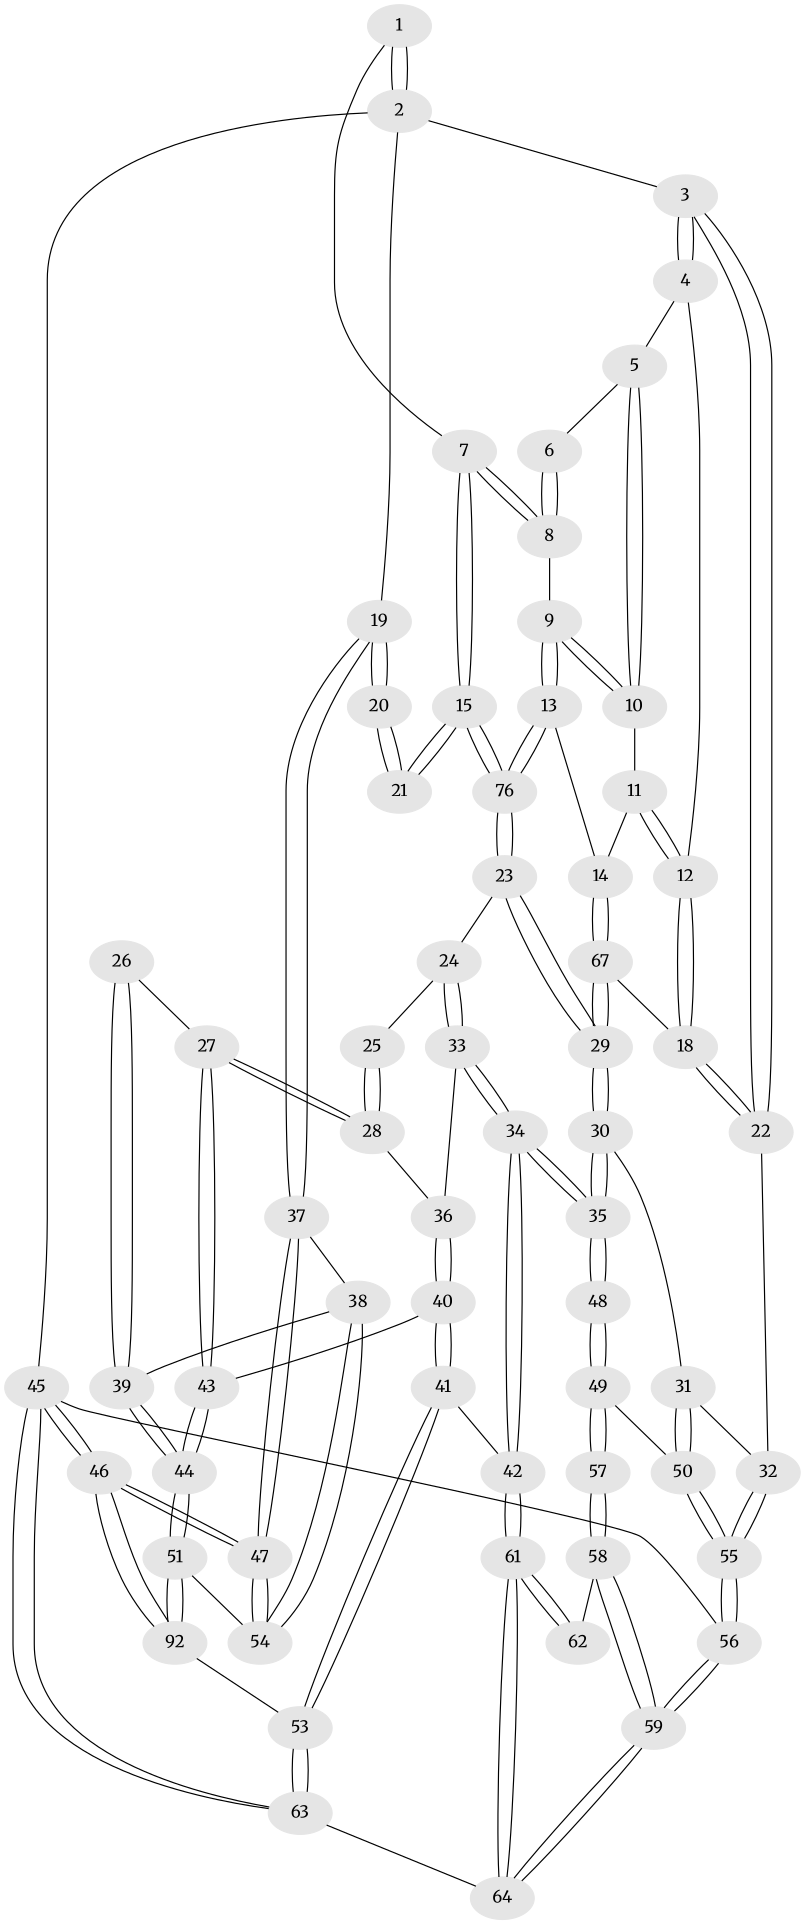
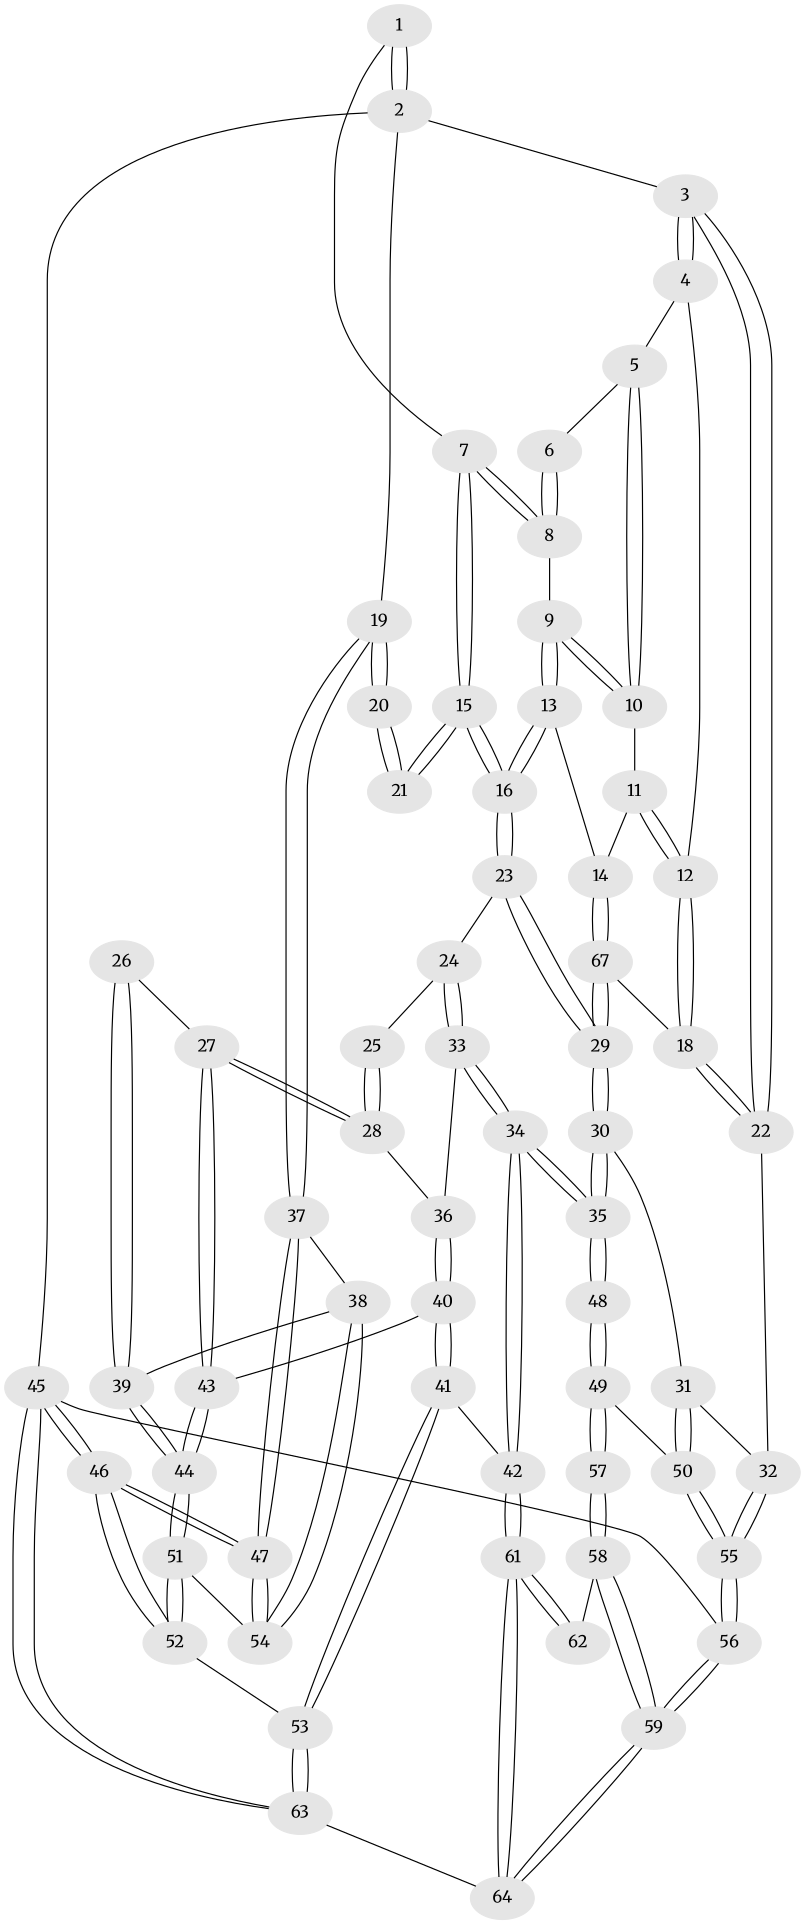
  graph {
    fontname=Merriweather
    node [color=gray90 fontname=Merriweather style=filled]
    edge [fontname=Merriweather]
    1
    2
    7
    3
    19
    45
    8
    15
    4
    22
    20
    37
    56
    46
    63
    5
    12
    32
    59
    6
    10
    18
    11
    9
-   16 [label=76]
+   16
    21
    13
    14
    n29 [label=67]
    23
    29
    24
    30
    38
    47
    26
    27
    39
    55
    25
    33
    28
    36
    34
    43
    44
    40
    31
    35
    50
    48
    42
    61
    49
    41
    54
    51
    53
    62
    64
-   52 [label=92]
+   52
    57
    58
    1 -- 2
    1 -- 2
    1 -- 7
    2 -- 3
    2 -- 19
    2 -- 45
    7 -- 8
    7 -- 8
    7 -- 15
    7 -- 15
    3 -- 4
    3 -- 4
    3 -- 22
    3 -- 22
    19 -- 20
    19 -- 20
    19 -- 37
    19 -- 37
    45 -- 56
    45 -- 46
    45 -- 46
    45 -- 63
    45 -- 63
    8 -- 9
    15 -- 16
    15 -- 16
    15 -- 21
    15 -- 21
    4 -- 5
    4 -- 12
    22 -- 32
    20 -- 21
    20 -- 21
    37 -- 38
    37 -- 47
    37 -- 47
    56 -- 59
    56 -- 59
    46 -- 47
    46 -- 47
    46 -- 52
    46 -- 52
    63 -- 64
    5 -- 6
    5 -- 10
    5 -- 10
    12 -- 18
    12 -- 18
    32 -- 55
    32 -- 55
    59 -- 64
    59 -- 64
    6 -- 8
    6 -- 8
    10 -- 11
    18 -- 22
    18 -- 22
    11 -- 12
    11 -- 12
    11 -- 14
    9 -- 10
    9 -- 10
    9 -- 13
    9 -- 13
    16 -- 23
    16 -- 23
    13 -- 16
    13 -- 16
    13 -- 14
    14 -- n29
    14 -- n29
    n29 -- 18
    n29 -- 29
    n29 -- 29
    23 -- 29
    23 -- 29
    23 -- 24
    29 -- 30
    29 -- 30
    24 -- 25
    24 -- 33
    24 -- 33
    30 -- 31
    30 -- 35
    30 -- 35
    38 -- 39
    38 -- 54
    38 -- 54
    47 -- 54
    47 -- 54
    26 -- 27
    26 -- 39
    26 -- 39
    27 -- 28
    27 -- 28
    27 -- 43
    27 -- 43
    39 -- 44
    39 -- 44
    55 -- 56
    55 -- 56
    25 -- 28
    25 -- 28
    33 -- 36
    33 -- 34
    33 -- 34
    28 -- 36
    36 -- 40
    36 -- 40
    34 -- 35
    34 -- 35
    34 -- 42
    34 -- 42
    43 -- 44
    43 -- 44
    44 -- 51
    44 -- 51
    40 -- 43
    40 -- 41
    40 -- 41
    31 -- 32
    31 -- 50
    31 -- 50
    35 -- 48
    35 -- 48
    50 -- 55
    50 -- 55
    48 -- 49
    48 -- 49
    42 -- 61
    42 -- 61
    61 -- 62
    61 -- 62
    61 -- 64
    61 -- 64
    49 -- 50
    49 -- 57
    49 -- 57
    41 -- 42
    41 -- 53
    41 -- 53
    51 -- 54
    51 -- 52
    51 -- 52
    53 -- 63
    53 -- 63
    52 -- 53
    57 -- 58
    57 -- 58
    58 -- 59
    58 -- 59
    58 -- 62
  }
